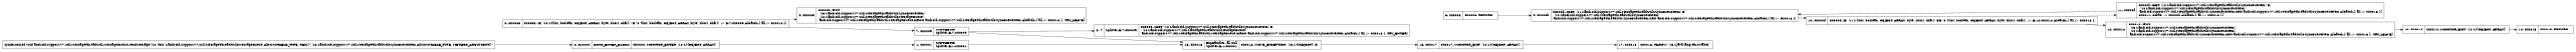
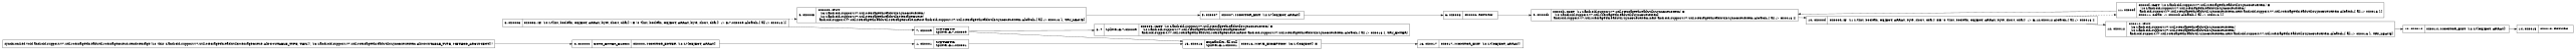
  digraph {
    rankdir=LR
    node [shape=record]
    n1 [label="{0\:\ 0x0000|GOTO_ENTER_BLOCK\l|0x0000: MONITOR_ENTER  (r2 I:?[OBJECT, ARRAY]) \l}"]
    n2 [label="{1\:\ 0x0001|SYNTHETIC\lSplitter:B:1:0x0001\l}"]
    n3 [label="{15\:\ 0x0016|ExcHandler: all null\lSplitter:B:1:0x0001\l|0x0016: MOVE_EXCEPTION  (r3 I:?[OBJECT]) =  \l}"]
    n4 [label="{16\:\ 0x0017|0x0017: MONITOR_EXIT  (r2 I:?[OBJECT, ARRAY]) \l}"]
    n5 [label="{3\:\ 0x0003|0x0003: IF  (r0 I:?[int, boolean, OBJECT, ARRAY, byte, short, char]) != (0 ?[int, boolean, OBJECT, ARRAY, byte, short, char])  \-\> B:7:0x0009 A[Catch:\{ all \-\> 0x0016 \}]\l}"]
    n6 [label="{4\:\ 0x0005|0x0005: IPUT  \l  (r3 I:android.support.v7.util.MessageThreadUtil$SyncQueueItem)\l  (r2 I:android.support.v7.util.MessageThreadUtil$MessageQueue)\l android.support.v7.util.MessageThreadUtil.MessageQueue.mRoot android.support.v7.util.MessageThreadUtil$SyncQueueItem A[Catch:\{ all \-\> 0x0016 \}, TRY_LEAVE]\l}"]
    n7 [label="{7\:\ 0x0009|SYNTHETIC\lSplitter:B:7:0x0009\l}"]
+   n8 [label="{5\:\ 0x0007|0x0007: MONITOR_EXIT  (r2 I:?[OBJECT, ARRAY]) \l}"]
    n9 [label="{8\:\ ?|Splitter:B:7:0x0009\l|0x0009: IGET  (r0 I:android.support.v7.util.MessageThreadUtil$SyncQueueItem) = \l  (r2 I:android.support.v7.util.MessageThreadUtil$MessageQueue)\l android.support.v7.util.MessageThreadUtil.MessageQueue.mRoot android.support.v7.util.MessageThreadUtil$SyncQueueItem A[Catch:\{ all \-\> 0x0016 \}, TRY_ENTER]\l}"]
    n10 [label="{6\:\ 0x0008|0x0008: RETURN   \l}"]
    n11 [label="{9\:\ 0x000b|0x000b: IGET  (r1 I:android.support.v7.util.MessageThreadUtil$SyncQueueItem) = \l  (r0 I:android.support.v7.util.MessageThreadUtil$SyncQueueItem)\l android.support.v7.util.MessageThreadUtil.SyncQueueItem.next android.support.v7.util.MessageThreadUtil$SyncQueueItem A[Catch:\{ all \-\> 0x0016 \}]\l}"]
    n12 [label="{10\:\ 0x000d|0x000d: IF  (r1 I:?[int, boolean, OBJECT, ARRAY, byte, short, char]) == (0 ?[int, boolean, OBJECT, ARRAY, byte, short, char])  \-\> B:12:0x0012 A[Catch:\{ all \-\> 0x0016 \}]\l}"]
    n13 [label="{11\:\ 0x000f|0x000f: IGET  (r0 I:android.support.v7.util.MessageThreadUtil$SyncQueueItem) = \l  (r0 I:android.support.v7.util.MessageThreadUtil$SyncQueueItem)\l android.support.v7.util.MessageThreadUtil.SyncQueueItem.next android.support.v7.util.MessageThreadUtil$SyncQueueItem A[Catch:\{ all \-\> 0x0016 \}]\l0x0011: GOTO  \-\> 0x000b A[Catch:\{ all \-\> 0x0016 \}]\l}"]
    n14 [label="{12\:\ 0x0012|0x0012: IPUT  \l  (r3 I:android.support.v7.util.MessageThreadUtil$SyncQueueItem)\l  (r0 I:android.support.v7.util.MessageThreadUtil$SyncQueueItem)\l android.support.v7.util.MessageThreadUtil.SyncQueueItem.next android.support.v7.util.MessageThreadUtil$SyncQueueItem A[Catch:\{ all \-\> 0x0016 \}, TRY_LEAVE]\l}"]
    n15 [label="{13\:\ 0x0014|0x0014: MONITOR_EXIT  (r2 I:?[OBJECT, ARRAY]) \l}"]
    n16 [label="{14\:\ 0x0015|0x0015: RETURN   \l}"]
-   n17 [label="{17\:\ 0x0018|0x0018: THROW  (r3 I:java.lang.Throwable) \l}"]
    n18 [label="{synchronized void android.support.v7.util.MessageThreadUtil.MessageQueue.sendMessage((r2 'this' I:android.support.v7.util.MessageThreadUtil$MessageQueue A[IMMUTABLE_TYPE, THIS]), (r3 I:android.support.v7.util.MessageThreadUtil$SyncQueueItem A[IMMUTABLE_TYPE, METHOD_ARGUMENT])) }"]
    n1 -> n2
    n2 -> n3
    n3 -> n4
-   n4 -> n17
    n5 -> n6 [style=dashed]
    n5 -> n7
+   n6 -> n8
    n7 -> n3
    n7 -> n9
+   n8 -> n10
    n10 -> n11
    n11 -> n12
    n12 -> n13 [style=dashed]
    n12 -> n14
    n13 -> n11
    n14 -> n15
    n15 -> n16
    n18 -> n1
  }
